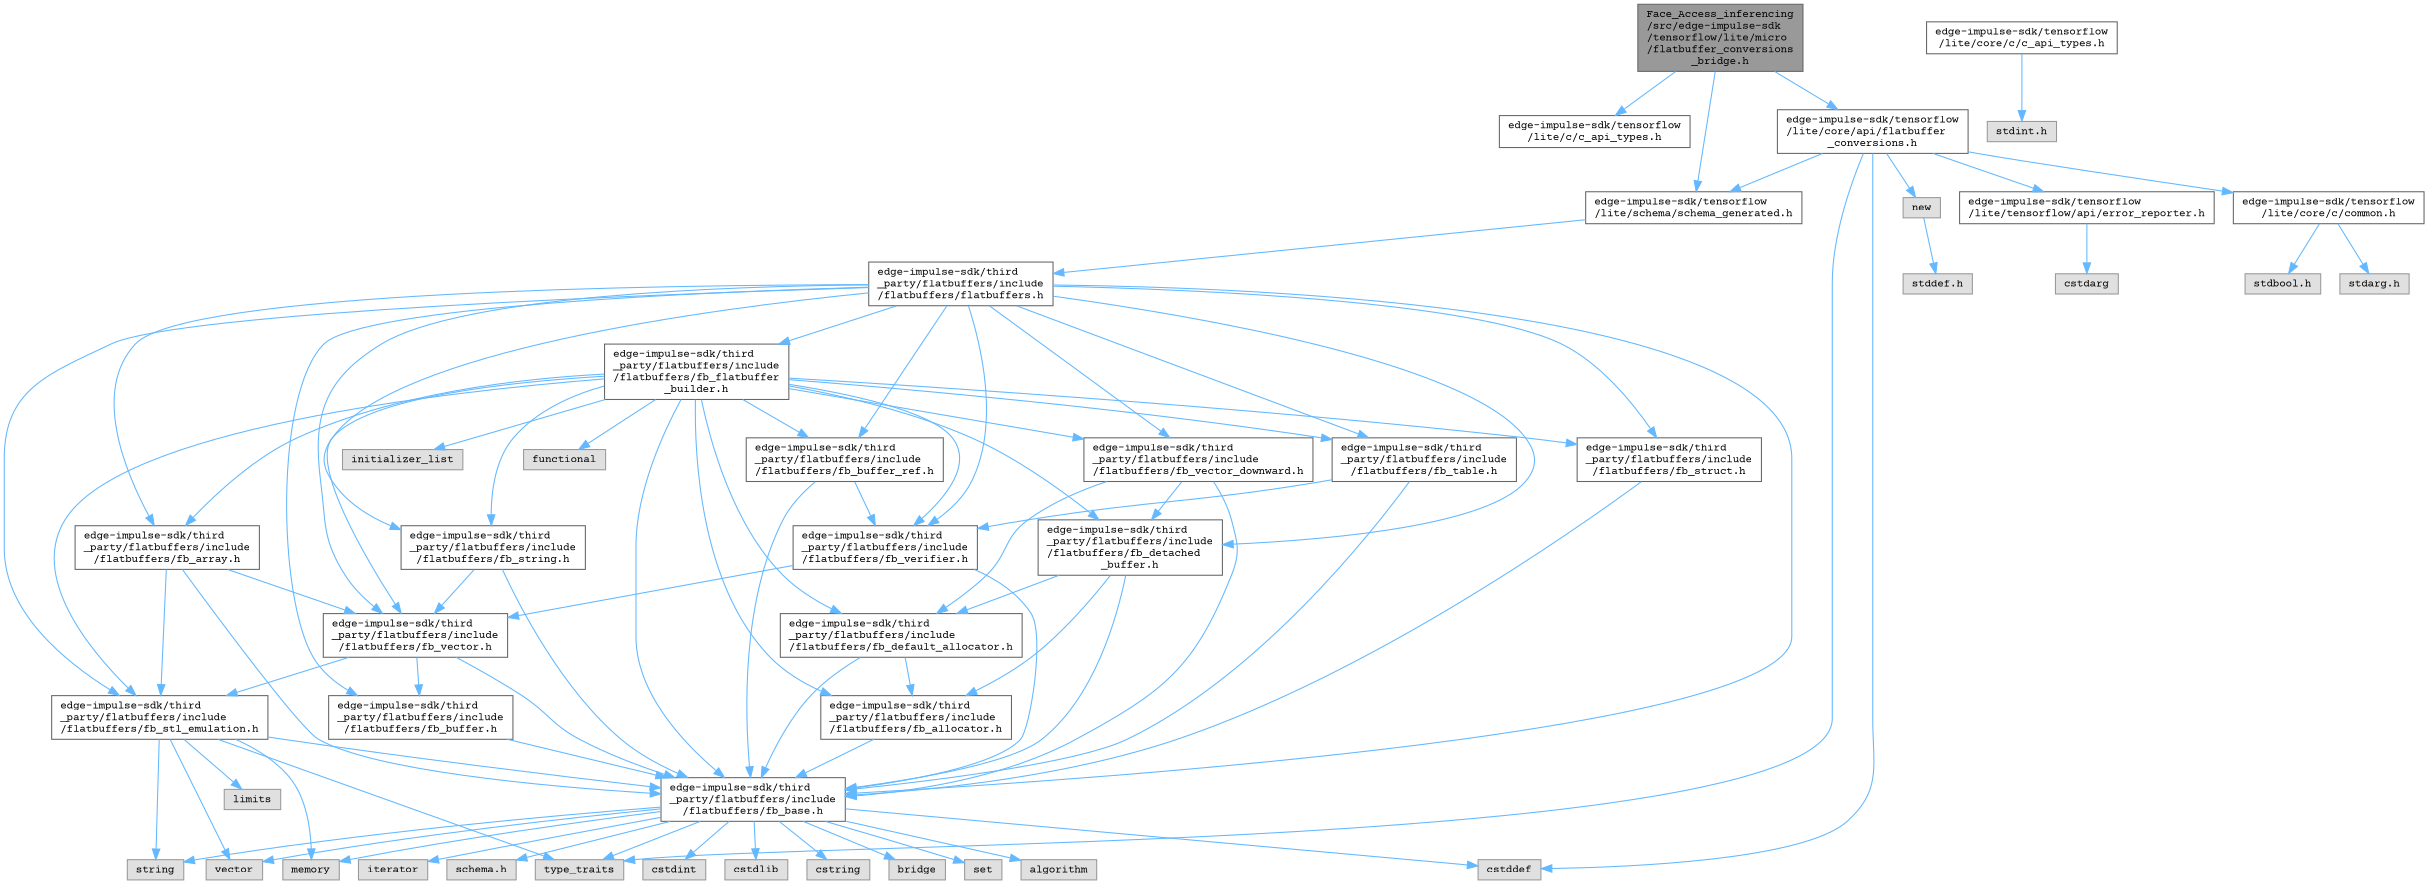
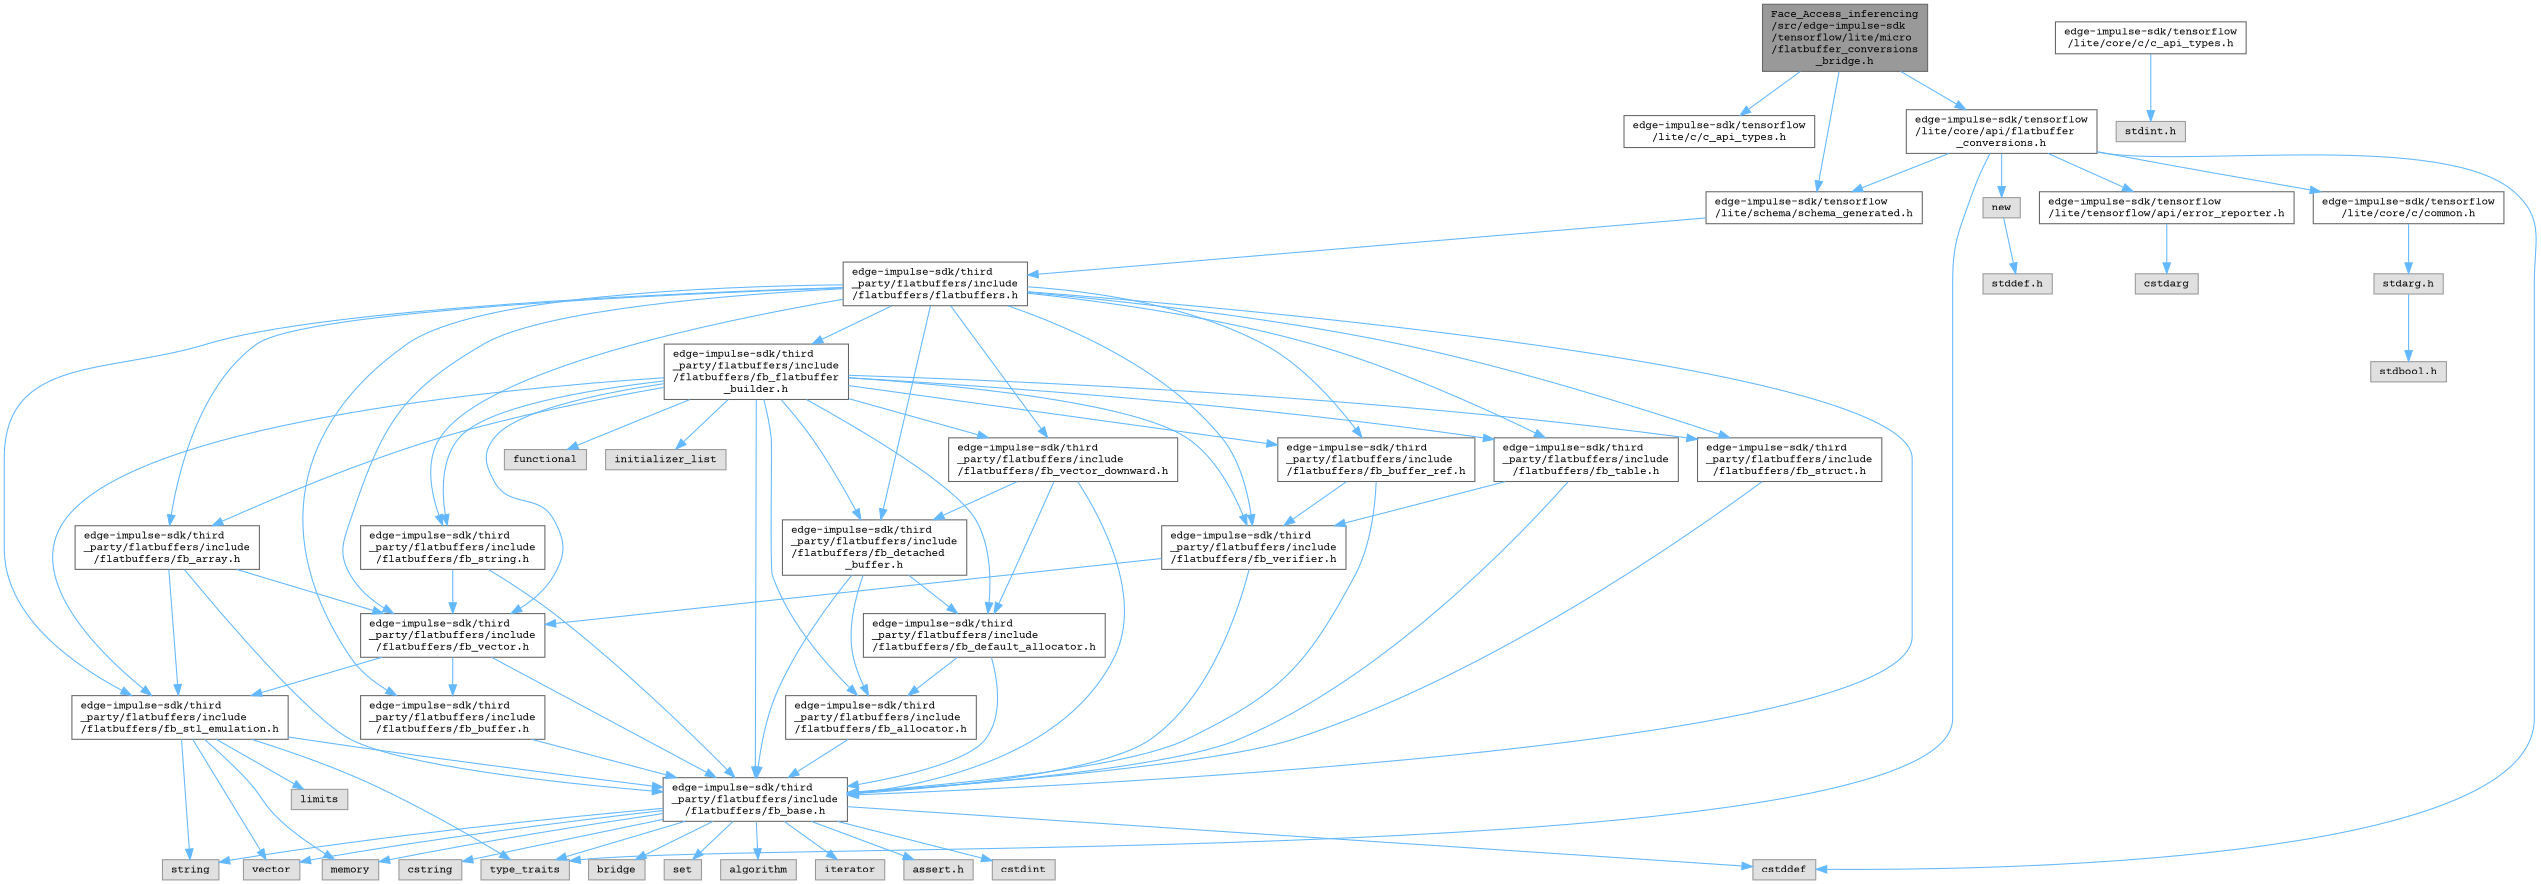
  digraph {
    fontname="Courier Prime"
    node [color=grey40 fillcolor=white fontname="Courier Prime" fontsize=10 shape=box style=filled]
    edge [color=steelblue1 fontname="Courier Prime" fontsize=10 labelfontname=Helvetica labelfontsize=10 style=solid]
    n1 [color=gray40 fillcolor=grey60 fontcolor=black height=0.2 label="Face_Access_inferencing\l/src/edge-impulse-sdk\l/tensorflow/lite/micro\l/flatbuffer_conversions\l_bridge.h" width=0.4]
    n2 [height=0.2 label="edge-impulse-sdk/tensorflow\l/lite/c/c_api_types.h" width=0.4]
    n3 [height=0.2 label="edge-impulse-sdk/tensorflow\l/lite/core/api/flatbuffer\l_conversions.h" width=0.4]
    n4 [height=0.2 label="edge-impulse-sdk/tensorflow\l/lite/schema/schema_generated.h" width=0.4]
    n5 [color=grey60 fillcolor="#E0E0E0" height=0.2 label=cstddef width=0.4]
    n6 [color=grey60 fillcolor="#E0E0E0" height=0.2 label=new width=0.4]
    n7 [color=grey60 fillcolor="#E0E0E0" height=0.2 label=type_traits width=0.4]
    n8 [height=0.2 label="edge-impulse-sdk/tensorflow\l/lite/tensorflow/api/error_reporter.h" width=0.4]
    n9 [height=0.2 label="edge-impulse-sdk/tensorflow\l/lite/core/c/common.h" width=0.4]
    n10 [height=0.2 label="edge-impulse-sdk/third\l_party/flatbuffers/include\l/flatbuffers/flatbuffers.h" width=0.4]
    n11 [height=0.2 label="edge-impulse-sdk/tensorflow\l/lite/core/c/c_api_types.h" width=0.4]
    n12 [color=grey60 fillcolor="#E0E0E0" height=0.2 label="stdint.h" width=0.4]
    n13 [color=grey60 fillcolor="#E0E0E0" height=0.2 label="stddef.h" width=0.4]
    n14 [color=grey60 fillcolor="#E0E0E0" height=0.2 label=cstdarg width=0.4]
    n15 [color=grey60 fillcolor="#E0E0E0" height=0.2 label="stdarg.h" width=0.4]
    n16 [color=grey60 fillcolor="#E0E0E0" height=0.2 label="stdbool.h" width=0.4]
    n17 [height=0.2 label="edge-impulse-sdk/third\l_party/flatbuffers/include\l/flatbuffers/fb_array.h" width=0.4]
    n18 [height=0.2 label="edge-impulse-sdk/third\l_party/flatbuffers/include\l/flatbuffers/fb_base.h" width=0.4]
    n19 [height=0.2 label="edge-impulse-sdk/third\l_party/flatbuffers/include\l/flatbuffers/fb_stl_emulation.h" width=0.4]
    n20 [height=0.2 label="edge-impulse-sdk/third\l_party/flatbuffers/include\l/flatbuffers/fb_vector.h" width=0.4]
    n21 [height=0.2 label="edge-impulse-sdk/third\l_party/flatbuffers/include\l/flatbuffers/fb_buffer.h" width=0.4]
    n22 [height=0.2 label="edge-impulse-sdk/third\l_party/flatbuffers/include\l/flatbuffers/fb_buffer_ref.h" width=0.4]
    n23 [height=0.2 label="edge-impulse-sdk/third\l_party/flatbuffers/include\l/flatbuffers/fb_verifier.h" width=0.4]
    n24 [height=0.2 label="edge-impulse-sdk/third\l_party/flatbuffers/include\l/flatbuffers/fb_detached\l_buffer.h" width=0.4]
    n25 [height=0.2 label="edge-impulse-sdk/third\l_party/flatbuffers/include\l/flatbuffers/fb_flatbuffer\l_builder.h" width=0.4]
    n26 [height=0.2 label="edge-impulse-sdk/third\l_party/flatbuffers/include\l/flatbuffers/fb_string.h" width=0.4]
    n27 [height=0.2 label="edge-impulse-sdk/third\l_party/flatbuffers/include\l/flatbuffers/fb_struct.h" width=0.4]
    n28 [height=0.2 label="edge-impulse-sdk/third\l_party/flatbuffers/include\l/flatbuffers/fb_table.h" width=0.4]
    n29 [height=0.2 label="edge-impulse-sdk/third\l_party/flatbuffers/include\l/flatbuffers/fb_vector_downward.h" width=0.4]
-   n30 [color=grey60 fillcolor="#E0E0E0" height=0.2 label="schema.h" width=0.4]
+   n30 [color=grey60 fillcolor="#E0E0E0" height=0.2 label="assert.h" width=0.4]
    n31 [color=grey60 fillcolor="#E0E0E0" height=0.2 label=cstdint width=0.4]
-   n32 [color=grey60 fillcolor="#E0E0E0" height=0.2 label=cstdlib width=0.4]
    n33 [color=grey60 fillcolor="#E0E0E0" height=0.2 label=cstring width=0.4]
    n34 [color=grey60 fillcolor="#E0E0E0" height=0.2 label=bridge width=0.4]
    n35 [color=grey60 fillcolor="#E0E0E0" height=0.2 label=string width=0.4]
    n36 [color=grey60 fillcolor="#E0E0E0" height=0.2 label=vector width=0.4]
    n37 [color=grey60 fillcolor="#E0E0E0" height=0.2 label=set width=0.4]
    n38 [color=grey60 fillcolor="#E0E0E0" height=0.2 label=algorithm width=0.4]
    n39 [color=grey60 fillcolor="#E0E0E0" height=0.2 label=iterator width=0.4]
    n40 [color=grey60 fillcolor="#E0E0E0" height=0.2 label=memory width=0.4]
    n41 [color=grey60 fillcolor="#E0E0E0" height=0.2 label=limits width=0.4]
    n42 [height=0.2 label="edge-impulse-sdk/third\l_party/flatbuffers/include\l/flatbuffers/fb_allocator.h" width=0.4]
    n43 [height=0.2 label="edge-impulse-sdk/third\l_party/flatbuffers/include\l/flatbuffers/fb_default_allocator.h" width=0.4]
    n44 [color=grey60 fillcolor="#E0E0E0" height=0.2 label=functional width=0.4]
    n45 [color=grey60 fillcolor="#E0E0E0" height=0.2 label=initializer_list width=0.4]
    n1 -> n2
    n1 -> n3
    n1 -> n4
    n3 -> n4
    n3 -> n5
    n3 -> n6
    n3 -> n7
    n3 -> n8
    n3 -> n9
    n4 -> n10
    n6 -> n13
    n8 -> n14
    n9 -> n15
-   n9 -> n16
+   n15 -> n16
    n10 -> n17
    n10 -> n18
    n10 -> n19
    n10 -> n20
    n10 -> n21
    n10 -> n22
    n10 -> n23
    n10 -> n24
    n10 -> n25
    n10 -> n26
    n10 -> n27
    n10 -> n28
    n10 -> n29
    n11 -> n12
    n17 -> n18
    n17 -> n19
    n17 -> n20
    n18 -> n5
    n18 -> n7
    n18 -> n30
    n18 -> n31
-   n18 -> n32
    n18 -> n33
    n18 -> n34
    n18 -> n35
    n18 -> n36
    n18 -> n37
    n18 -> n38
    n18 -> n39
    n18 -> n40
    n19 -> n7
    n19 -> n18
    n19 -> n35
    n19 -> n36
    n19 -> n40
    n19 -> n41
    n20 -> n18
    n20 -> n19
    n20 -> n21
    n21 -> n18
    n22 -> n18
    n22 -> n23
    n23 -> n18
    n23 -> n20
    n24 -> n18
    n24 -> n42
    n24 -> n43
    n25 -> n17
    n25 -> n18
    n25 -> n19
    n25 -> n20
    n25 -> n22
    n25 -> n23
    n25 -> n24
    n25 -> n26
    n25 -> n27
    n25 -> n28
    n25 -> n29
    n25 -> n42
    n25 -> n43
    n25 -> n44
    n25 -> n45
    n26 -> n18
    n26 -> n20
    n27 -> n18
    n28 -> n18
    n28 -> n23
    n29 -> n18
    n29 -> n24
    n29 -> n43
    n42 -> n18
    n43 -> n18
    n43 -> n42
  }
